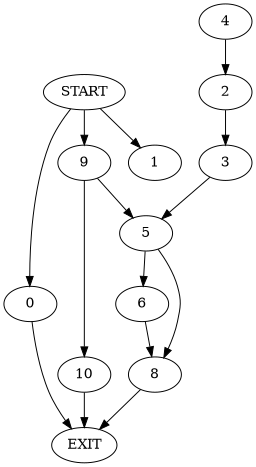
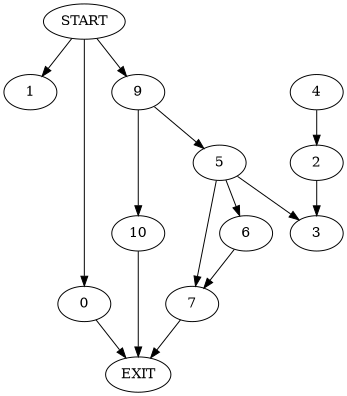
  digraph {
    n1 [label=START]
    1
    n3 [label=0]
    9
    n5 [label=EXIT]
    5
    10
    2
    3
    4
    6
-   7 [label=8]
+   7
    n1 -> 1
    n1 -> n3
    n1 -> 9
    n3 -> n5
    9 -> 5
    9 -> 10
    5 -> 6
    5 -> 7
    10 -> n5
    2 -> 3
-   3 -> 5
+   5 -> 3
    4 -> 2
    6 -> 7
    7 -> n5
  }
